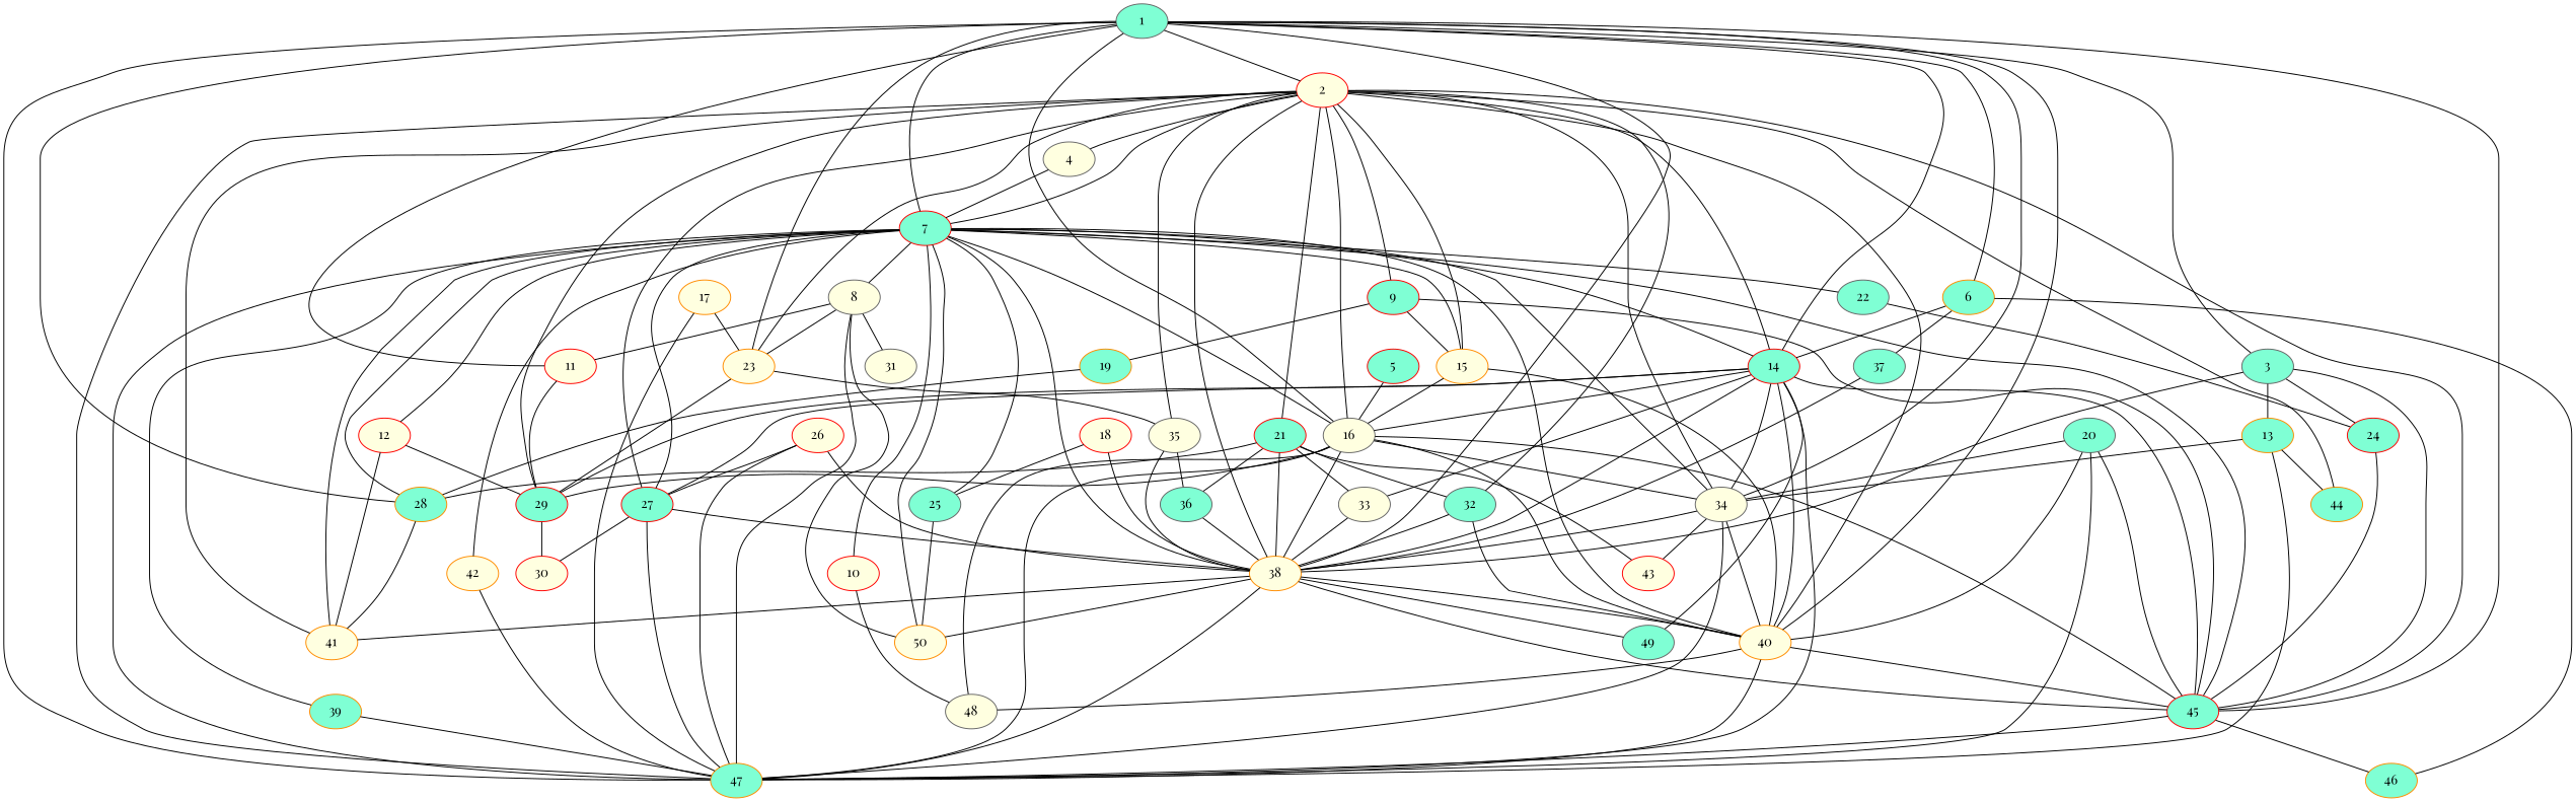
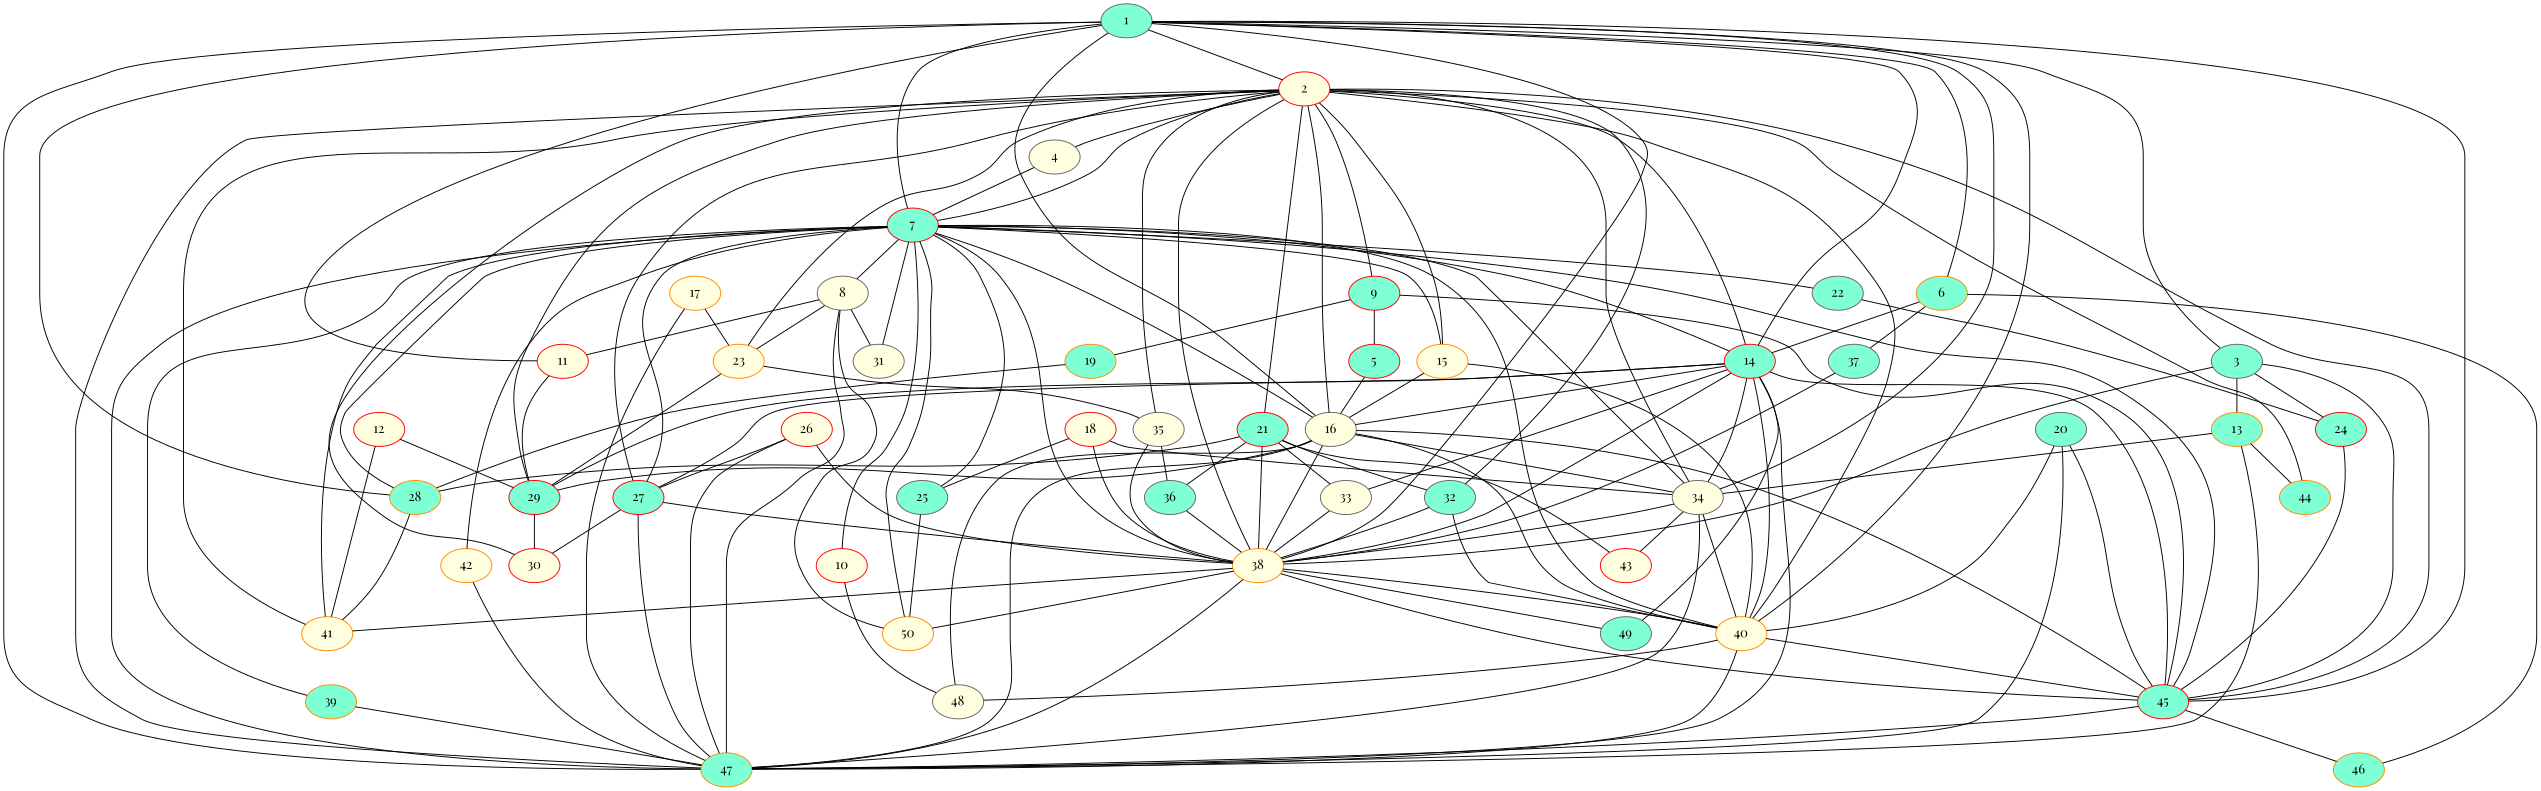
  graph {
    fontname="Playfair Display"
    node [color=red fillcolor=aquamarine fontname="Playfair Display" style=filled]
    edge [fontname="Playfair Display" weight=1.0]
    2 [fillcolor=lightyellow]
    1 [color=gray40]
    3 [color=gray40]
    6 [color=darkorange]
    7
    11 [fillcolor=lightyellow]
    14
    16 [color=gray40 fillcolor=lightyellow]
    23 [color=darkorange fillcolor=lightyellow]
    28 [color=darkorange]
    34 [color=gray40 fillcolor=lightyellow]
    38 [color=darkorange fillcolor=lightyellow]
    40 [color=darkorange fillcolor=lightyellow]
    45
    47 [color=darkorange]
    4 [color=gray40 fillcolor=lightyellow]
    9
    15 [color=darkorange fillcolor=lightyellow]
    21
    27
    29
    30 [fillcolor=lightyellow]
    32 [color=gray40]
    35 [color=gray40 fillcolor=lightyellow]
    41 [color=darkorange fillcolor=lightyellow]
    44 [color=darkorange]
    13 [color=darkorange]
    24
    37 [color=gray40]
    46 [color=darkorange]
    8 [color=gray40 fillcolor=lightyellow]
    10 [fillcolor=lightyellow]
    22 [color=gray40]
    25 [color=gray40]
    31 [color=gray40 fillcolor=lightyellow]
    39 [color=darkorange]
    42 [color=darkorange fillcolor=lightyellow]
    50 [color=darkorange fillcolor=lightyellow]
    33 [color=gray40 fillcolor=lightyellow]
    49 [color=gray40]
    48 [color=gray40 fillcolor=lightyellow]
    43 [fillcolor=lightyellow]
    19 [color=darkorange]
    36 [color=gray40]
    5
    12 [fillcolor=lightyellow]
    17 [color=darkorange fillcolor=lightyellow]
    18 [fillcolor=lightyellow]
    20 [color=gray40]
    26 [fillcolor=lightyellow]
    2 -- 7
    2 -- 14 [weight=3.0]
    2 -- 16 [weight=2.0]
    2 -- 23
    2 -- 34
    2 -- 38 [weight=2.0]
    2 -- 40
    2 -- 45 [weight=2.0]
    2 -- 47
    2 -- 4
    2 -- 9
    2 -- 15
    2 -- 21 [weight=2.0]
    2 -- 27
    2 -- 29
+   2 -- 30
    2 -- 32
    2 -- 35
    2 -- 41
    2 -- 44 [weight=2.0]
    1 -- 2
    1 -- 3
    1 -- 6
    1 -- 7 [weight=2.0]
    1 -- 11
    1 -- 14
    1 -- 16
-   1 -- 23
    1 -- 28
    1 -- 34
    1 -- 38
    1 -- 40
    1 -- 45
    1 -- 47 [weight=2.0]
    3 -- 38
    3 -- 45
    3 -- 13
    3 -- 24
    6 -- 14
    6 -- 37
    6 -- 46
    7 -- 14
    7 -- 16
    7 -- 28
    7 -- 34
    7 -- 38
    7 -- 40
    7 -- 45
    7 -- 47
    7 -- 15
    7 -- 27
    7 -- 41 [weight=2.0]
    7 -- 8
    7 -- 10
    7 -- 22 [weight=2.0]
    7 -- 25
-   7 -- 12 [weight=2.0]
+   7 -- 31 [weight=2.0]
    7 -- 39
    7 -- 42
    7 -- 50
    11 -- 29
    14 -- 16
    14 -- 34
    14 -- 38
    14 -- 40 [weight=2.0]
    14 -- 45 [weight=2.0]
    14 -- 47
    14 -- 27
    14 -- 29
    14 -- 33
    14 -- 49 [weight=2.0]
    16 -- 34
    16 -- 38
    16 -- 40 [weight=2.0]
    16 -- 45
    16 -- 47
    16 -- 29
    16 -- 48
    23 -- 29
    23 -- 35
    28 -- 41
    34 -- 38
    34 -- 40
    34 -- 47
    34 -- 43
    38 -- 40
    38 -- 45
    38 -- 47
    38 -- 41
    38 -- 50
    38 -- 49
    40 -- 45 [weight=2.0]
    40 -- 47
    40 -- 48
    45 -- 47
    45 -- 46
    4 -- 7
    9 -- 45
-   9 -- 15
+   9 -- 5
    9 -- 19
    15 -- 16
    15 -- 40
    21 -- 28
    21 -- 38 [weight=2.0]
    21 -- 32
    21 -- 33
    21 -- 43
    21 -- 36
    27 -- 38
    27 -- 47
    27 -- 30
    29 -- 30
    32 -- 38
    32 -- 40
    35 -- 38
    35 -- 36
    13 -- 34
    13 -- 47 [weight=2.0]
    13 -- 44
    24 -- 45
    37 -- 38
    8 -- 11
    8 -- 23
    8 -- 47
    8 -- 31
    8 -- 50
    10 -- 48
    22 -- 24
    25 -- 50
    39 -- 47
    42 -- 47
    33 -- 38
    19 -- 28
    36 -- 38
    5 -- 16
    12 -- 29
    12 -- 41
    17 -- 23
    17 -- 47
-   20 -- 34
+   18 -- 34
    18 -- 38
    18 -- 25
    20 -- 40
    20 -- 45
    20 -- 47
    26 -- 38
    26 -- 47
    26 -- 27
  }
